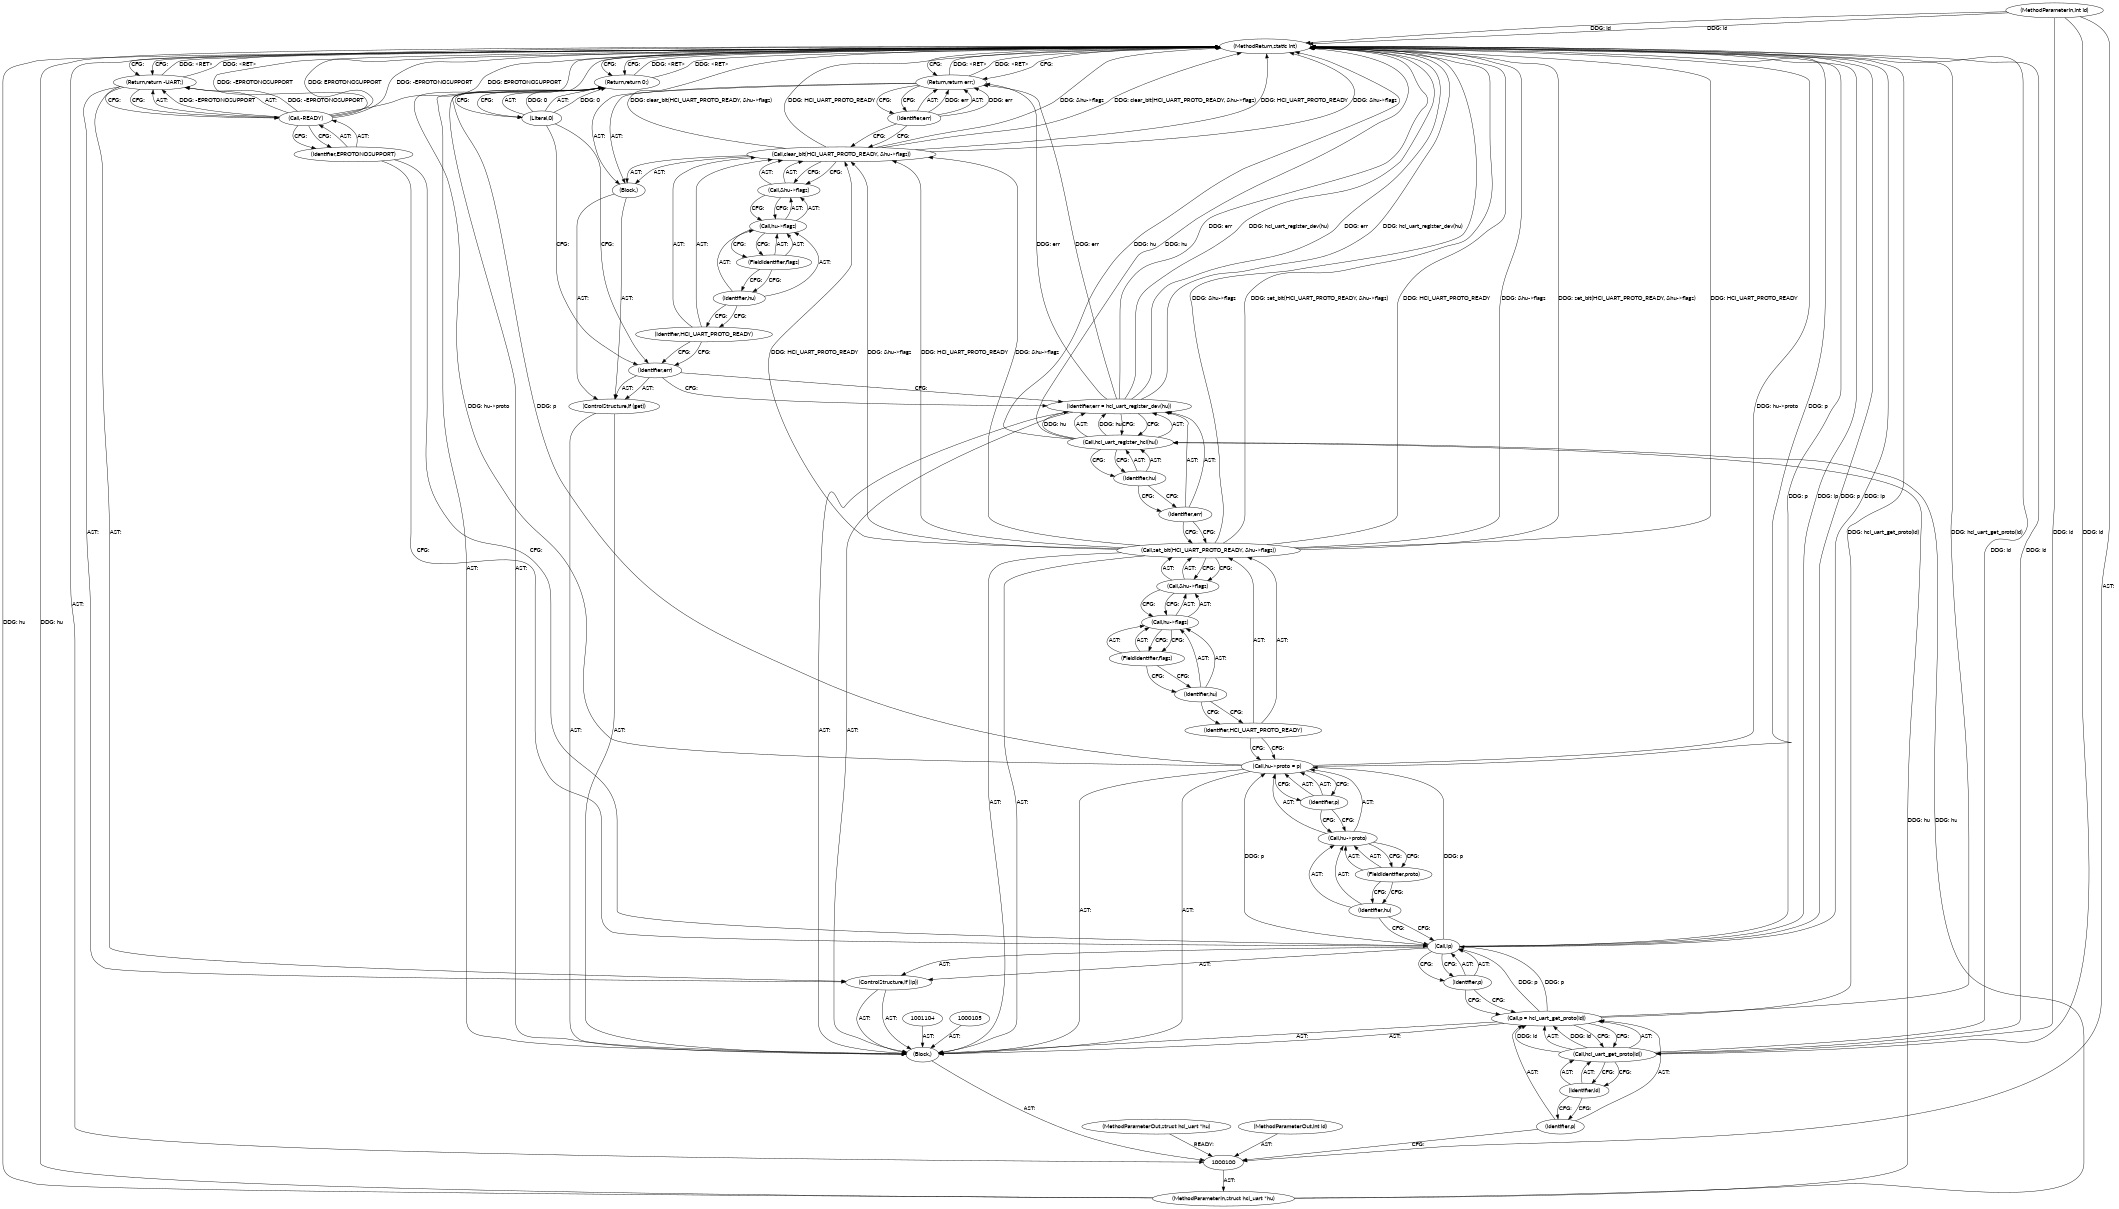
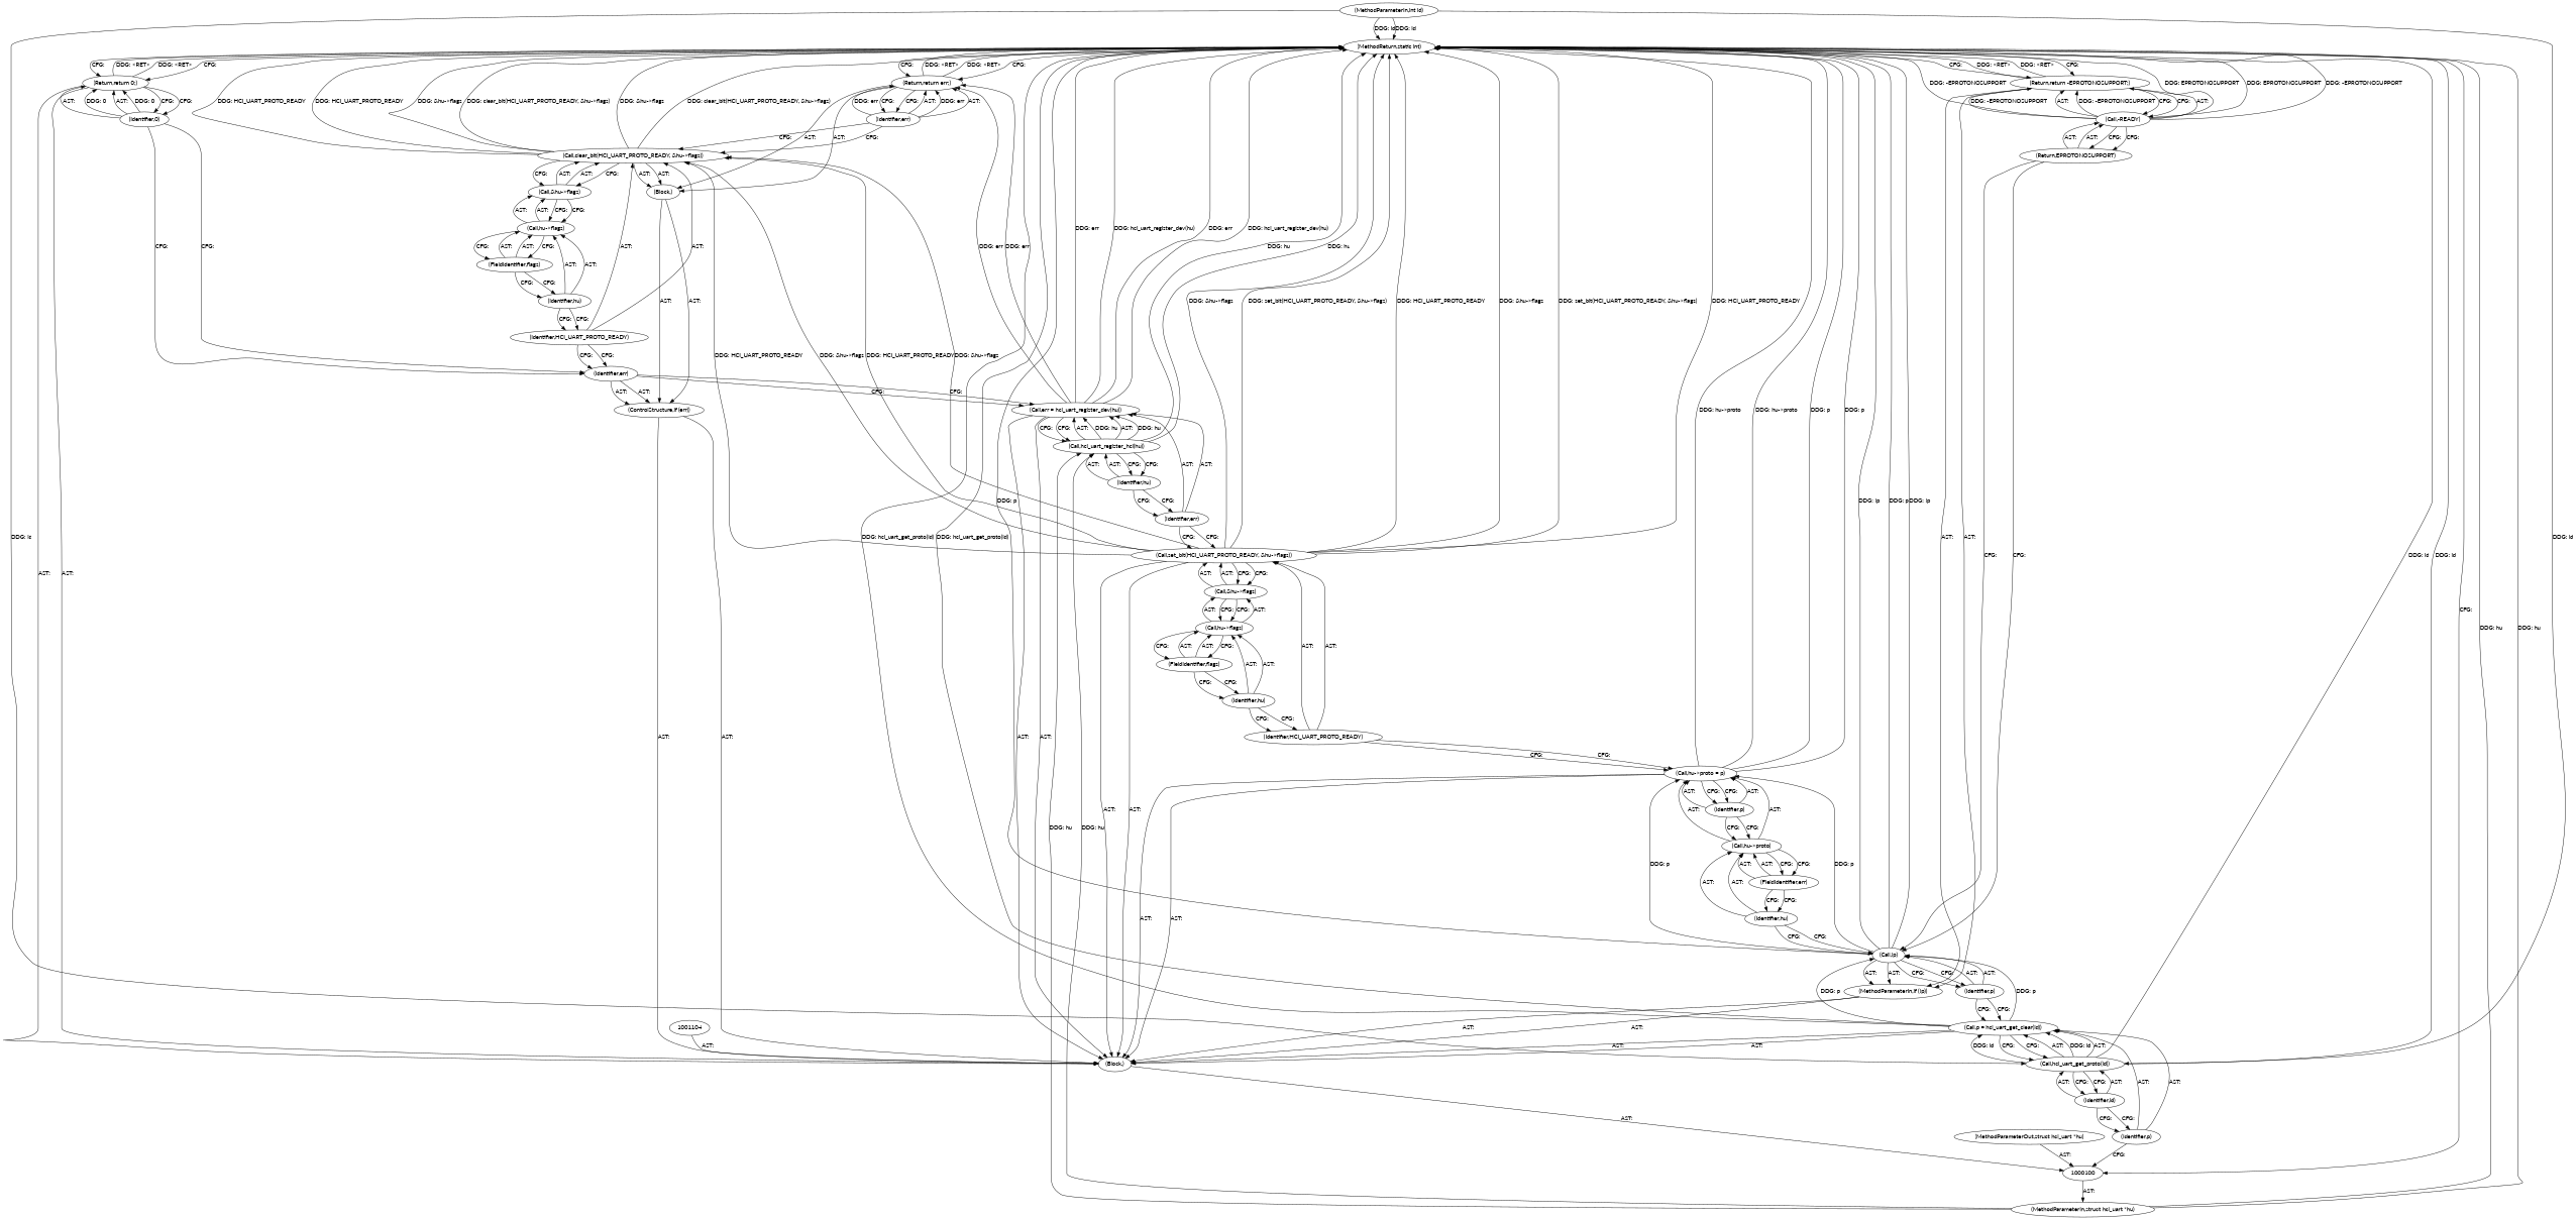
  digraph {
    fontname=Lato
    node [fontname=Lato]
    edge [fontname=Lato]
    n1 [label="(MethodReturn,static int)"]
    n2 [label="(Return,return err;)"]
    n3 [label="(Return,return 0;)"]
-   n4 [label="(Return,return -UART;)"]
+   n4 [label="(Return,return -EPROTONOSUPPORT;)"]
    1000100
    n6 [label="(Block,)"]
    n7 [label="(Identifier,err)"]
    n8 [label="(Block,)"]
-   n9 [label="(Literal,0)"]
-   n10 [label="(ControlStructure,if (!p))"]
+   n9 [label="(Identifier,0)"]
+   n10 [label="(MethodParameterIn,if (!p))"]
    n11 [label="(Call,-READY)"]
    n12 [label="(MethodParameterIn,struct hci_uart *hu)"]
    n13 [label="(Call,hci_uart_register_hci(hu))"]
-   n14 [label="(Identifier,err = hci_uart_register_dev(hu))"]
+   n14 [label="(Call,err = hci_uart_register_dev(hu))"]
    n15 [label="(Identifier,hu)"]
    n16 [label="(MethodParameterOut,struct hci_uart *hu)"]
    n17 [label="(MethodParameterIn,int id)"]
    n18 [label="(Call,hci_uart_get_proto(id))"]
-   n19 [label="(Call,p = hci_uart_get_proto(id))"]
+   n19 [label="(Call,p = hci_uart_get_clear(id))"]
    n20 [label="(Identifier,id)"]
-   n21 [label="(MethodParameterOut,int id)"]
    n22 [label="(Identifier,p)"]
    n23 [label="(Call,hu->proto = p)"]
    n24 [label="(Call,hu->proto)"]
-   n25 [label="(FieldIdentifier,proto)"]
+   n25 [label="(FieldIdentifier,err)"]
    n26 [label="(Identifier,hu)"]
    n27 [label="(Call,!p)"]
    n28 [label="(Identifier,p)"]
    n29 [label="(Call,set_bit(HCI_UART_PROTO_READY, &hu->flags))"]
    n30 [label="(Call,&hu->flags)"]
    n31 [label="(Call,clear_bit(HCI_UART_PROTO_READY, &hu->flags))"]
    n32 [label="(Call,hu->flags)"]
    n33 [label="(Call,&hu->flags)"]
    n34 [label="(FieldIdentifier,flags)"]
    n35 [label="(Identifier,hu)"]
    n36 [label="(Identifier,HCI_UART_PROTO_READY)"]
    n37 [label="(Identifier,err)"]
-   n38 [label="(ControlStructure,if (get))"]
+   n38 [label="(ControlStructure,if (err))"]
    n39 [label="(Identifier,err)"]
    n40 [label="(Identifier,HCI_UART_PROTO_READY)"]
    n41 [label="(Call,hu->flags)"]
    n42 [label="(FieldIdentifier,flags)"]
    n43 [label="(Identifier,hu)"]
    n44 [label="(Identifier,p)"]
-   n45 [label="(Identifier,EPROTONOSUPPORT)"]
+   n45 [label="(Return,EPROTONOSUPPORT)"]
    n46 [label=1001104]
-   1000105
    n1 -> n2 [label="CFG: "]
    n1 -> n2 [label="CFG: "]
    n1 -> n3 [label="CFG: "]
    n1 -> n3 [label="CFG: "]
    n1 -> n4 [label="CFG: "]
    n1 -> n4 [label="CFG: "]
-   n1 -> 1000100 [label="AST: "]
+   n1 -> 1000100 [label="CFG: "]
    n2 -> n1 [label="DDG: <RET>"]
    n2 -> n1 [label="DDG: <RET>"]
    n2 -> n6 [label="AST: "]
    n2 -> n6 [label="AST: "]
    n2 -> n7 [label="CFG: "]
    n2 -> n7 [label="CFG: "]
    n3 -> n1 [label="DDG: <RET>"]
    n3 -> n1 [label="DDG: <RET>"]
    n3 -> n8 [label="AST: "]
    n3 -> n8 [label="AST: "]
    n3 -> n9 [label="CFG: "]
    n3 -> n9 [label="CFG: "]
    n4 -> n1 [label="DDG: <RET>"]
    n4 -> n1 [label="DDG: <RET>"]
    n4 -> n10 [label="AST: "]
    n4 -> n10 [label="AST: "]
    n4 -> n11 [label="CFG: "]
    n4 -> n11 [label="CFG: "]
    1000100 -> n12 [label="AST: "]
    n6 -> n38 [label="AST: "]
    n6 -> n38 [label="AST: "]
    n7 -> n2 [label="AST: "]
    n7 -> n2 [label="DDG: err"]
    n7 -> n2 [label="AST: "]
    n7 -> n2 [label="DDG: err"]
    n7 -> n31 [label="CFG: "]
    n7 -> n31 [label="CFG: "]
    n8 -> 1000100 [label="AST: "]
    n9 -> n3 [label="AST: "]
    n9 -> n3 [label="DDG: 0"]
    n9 -> n3 [label="AST: "]
    n9 -> n3 [label="DDG: 0"]
    n9 -> n39 [label="CFG: "]
    n9 -> n39 [label="CFG: "]
    n10 -> n8 [label="AST: "]
    n10 -> n8 [label="AST: "]
    n11 -> n1 [label="DDG: -EPROTONOSUPPORT"]
    n11 -> n1 [label="DDG: EPROTONOSUPPORT"]
    n11 -> n1 [label="DDG: -EPROTONOSUPPORT"]
    n11 -> n1 [label="DDG: EPROTONOSUPPORT"]
    n11 -> n4 [label="AST: "]
    n11 -> n4 [label="DDG: -EPROTONOSUPPORT"]
    n11 -> n4 [label="AST: "]
    n11 -> n4 [label="DDG: -EPROTONOSUPPORT"]
    n11 -> n45 [label="CFG: "]
    n11 -> n45 [label="CFG: "]
    n12 -> n1 [label="DDG: hu"]
    n12 -> n1 [label="DDG: hu"]
    n12 -> n13 [label="DDG: hu"]
    n12 -> n13 [label="DDG: hu"]
    n13 -> n1 [label="DDG: hu"]
    n13 -> n1 [label="DDG: hu"]
    n13 -> n14 [label="AST: "]
    n13 -> n14 [label="DDG: hu"]
    n13 -> n14 [label="AST: "]
    n13 -> n14 [label="DDG: hu"]
    n13 -> n15 [label="CFG: "]
    n13 -> n15 [label="CFG: "]
    n14 -> n1 [label="DDG: err"]
    n14 -> n1 [label="DDG: hci_uart_register_dev(hu)"]
    n14 -> n1 [label="DDG: err"]
    n14 -> n1 [label="DDG: hci_uart_register_dev(hu)"]
    n14 -> n2 [label="DDG: err"]
    n14 -> n2 [label="DDG: err"]
    n14 -> n8 [label="AST: "]
    n14 -> n8 [label="AST: "]
    n14 -> n13 [label="CFG: "]
    n14 -> n13 [label="CFG: "]
    n15 -> n13 [label="AST: "]
    n15 -> n13 [label="AST: "]
    n15 -> n37 [label="CFG: "]
    n15 -> n37 [label="CFG: "]
-   n16 -> 1000100 [label="READY: "]
+   n16 -> 1000100 [label="AST: "]
    n17 -> n1 [label="DDG: id"]
    n17 -> n1 [label="DDG: id"]
-   n17 -> 1000100 [label="AST: "]
    n17 -> n18 [label="DDG: id"]
    n17 -> n18 [label="DDG: id"]
    n18 -> n1 [label="DDG: id"]
    n18 -> n1 [label="DDG: id"]
    n18 -> n19 [label="AST: "]
    n18 -> n19 [label="DDG: id"]
    n18 -> n19 [label="AST: "]
    n18 -> n19 [label="DDG: id"]
    n18 -> n20 [label="CFG: "]
    n18 -> n20 [label="CFG: "]
    n19 -> n1 [label="DDG: hci_uart_get_proto(id)"]
    n19 -> n1 [label="DDG: hci_uart_get_proto(id)"]
    n19 -> n8 [label="AST: "]
    n19 -> n8 [label="AST: "]
    n19 -> n18 [label="CFG: "]
    n19 -> n18 [label="CFG: "]
    n19 -> n27 [label="DDG: p"]
    n19 -> n27 [label="DDG: p"]
    n20 -> n18 [label="AST: "]
    n20 -> n18 [label="AST: "]
    n20 -> n44 [label="CFG: "]
    n20 -> n44 [label="CFG: "]
-   n21 -> 1000100 [label="AST: "]
    n22 -> n23 [label="AST: "]
    n22 -> n23 [label="AST: "]
    n22 -> n24 [label="CFG: "]
    n22 -> n24 [label="CFG: "]
    n23 -> n1 [label="DDG: hu->proto"]
    n23 -> n1 [label="DDG: p"]
    n23 -> n1 [label="DDG: hu->proto"]
    n23 -> n1 [label="DDG: p"]
    n23 -> n8 [label="AST: "]
    n23 -> n8 [label="AST: "]
    n23 -> n22 [label="CFG: "]
    n23 -> n22 [label="CFG: "]
    n24 -> n23 [label="AST: "]
    n24 -> n23 [label="AST: "]
    n24 -> n25 [label="CFG: "]
    n24 -> n25 [label="CFG: "]
    n25 -> n24 [label="AST: "]
    n25 -> n24 [label="AST: "]
    n25 -> n26 [label="CFG: "]
    n25 -> n26 [label="CFG: "]
    n26 -> n24 [label="AST: "]
    n26 -> n24 [label="AST: "]
    n26 -> n27 [label="CFG: "]
    n26 -> n27 [label="CFG: "]
    n27 -> n1 [label="DDG: p"]
    n27 -> n1 [label="DDG: !p"]
    n27 -> n1 [label="DDG: p"]
    n27 -> n1 [label="DDG: !p"]
    n27 -> n10 [label="AST: "]
    n27 -> n10 [label="AST: "]
    n27 -> n23 [label="DDG: p"]
    n27 -> n23 [label="DDG: p"]
    n27 -> n28 [label="CFG: "]
    n27 -> n28 [label="CFG: "]
    n28 -> n19 [label="CFG: "]
    n28 -> n19 [label="CFG: "]
    n28 -> n27 [label="AST: "]
    n28 -> n27 [label="AST: "]
    n29 -> n1 [label="DDG: &hu->flags"]
    n29 -> n1 [label="DDG: set_bit(HCI_UART_PROTO_READY, &hu->flags)"]
    n29 -> n1 [label="DDG: HCI_UART_PROTO_READY"]
    n29 -> n1 [label="DDG: &hu->flags"]
    n29 -> n1 [label="DDG: set_bit(HCI_UART_PROTO_READY, &hu->flags)"]
    n29 -> n1 [label="DDG: HCI_UART_PROTO_READY"]
    n29 -> n8 [label="AST: "]
    n29 -> n8 [label="AST: "]
    n29 -> n30 [label="CFG: "]
    n29 -> n30 [label="CFG: "]
    n29 -> n31 [label="DDG: HCI_UART_PROTO_READY"]
    n29 -> n31 [label="DDG: &hu->flags"]
    n29 -> n31 [label="DDG: HCI_UART_PROTO_READY"]
    n29 -> n31 [label="DDG: &hu->flags"]
    n30 -> n29 [label="AST: "]
    n30 -> n29 [label="AST: "]
    n30 -> n32 [label="CFG: "]
    n30 -> n32 [label="CFG: "]
    n31 -> n1 [label="DDG: clear_bit(HCI_UART_PROTO_READY, &hu->flags)"]
    n31 -> n1 [label="DDG: HCI_UART_PROTO_READY"]
    n31 -> n1 [label="DDG: &hu->flags"]
    n31 -> n1 [label="DDG: clear_bit(HCI_UART_PROTO_READY, &hu->flags)"]
    n31 -> n1 [label="DDG: HCI_UART_PROTO_READY"]
    n31 -> n1 [label="DDG: &hu->flags"]
    n31 -> n6 [label="AST: "]
    n31 -> n6 [label="AST: "]
    n31 -> n33 [label="CFG: "]
    n31 -> n33 [label="CFG: "]
    n32 -> n30 [label="AST: "]
    n32 -> n30 [label="AST: "]
    n32 -> n34 [label="CFG: "]
    n32 -> n34 [label="CFG: "]
    n33 -> n31 [label="AST: "]
    n33 -> n31 [label="AST: "]
    n33 -> n41 [label="CFG: "]
    n33 -> n41 [label="CFG: "]
    n34 -> n32 [label="AST: "]
    n34 -> n32 [label="AST: "]
    n34 -> n35 [label="CFG: "]
    n34 -> n35 [label="CFG: "]
    n35 -> n32 [label="AST: "]
    n35 -> n32 [label="AST: "]
    n35 -> n36 [label="CFG: "]
    n35 -> n36 [label="CFG: "]
    n36 -> n23 [label="CFG: "]
    n36 -> n23 [label="CFG: "]
    n36 -> n29 [label="AST: "]
    n36 -> n29 [label="AST: "]
    n37 -> n14 [label="AST: "]
    n37 -> n14 [label="AST: "]
    n37 -> n29 [label="CFG: "]
    n37 -> n29 [label="CFG: "]
    n38 -> n8 [label="AST: "]
    n38 -> n8 [label="AST: "]
    n39 -> n14 [label="CFG: "]
    n39 -> n14 [label="CFG: "]
    n39 -> n38 [label="AST: "]
    n39 -> n38 [label="AST: "]
    n40 -> n31 [label="AST: "]
    n40 -> n31 [label="AST: "]
    n40 -> n39 [label="CFG: "]
    n40 -> n39 [label="CFG: "]
    n41 -> n33 [label="AST: "]
    n41 -> n33 [label="AST: "]
    n41 -> n42 [label="CFG: "]
    n41 -> n42 [label="CFG: "]
    n42 -> n41 [label="AST: "]
    n42 -> n41 [label="AST: "]
    n42 -> n43 [label="CFG: "]
    n42 -> n43 [label="CFG: "]
    n43 -> n40 [label="CFG: "]
    n43 -> n40 [label="CFG: "]
    n43 -> n41 [label="AST: "]
    n43 -> n41 [label="AST: "]
    n44 -> 1000100 [label="CFG: "]
    n44 -> n19 [label="AST: "]
    n44 -> n19 [label="AST: "]
    n45 -> n11 [label="AST: "]
    n45 -> n11 [label="AST: "]
    n45 -> n27 [label="CFG: "]
    n45 -> n27 [label="CFG: "]
    n46 -> n8 [label="AST: "]
-   1000105 -> n8 [label="AST: "]
  }
